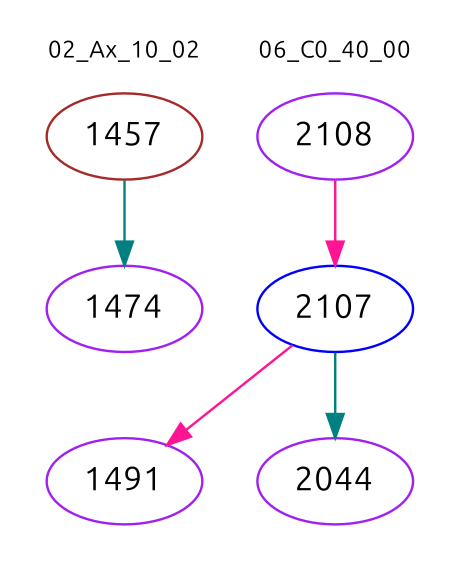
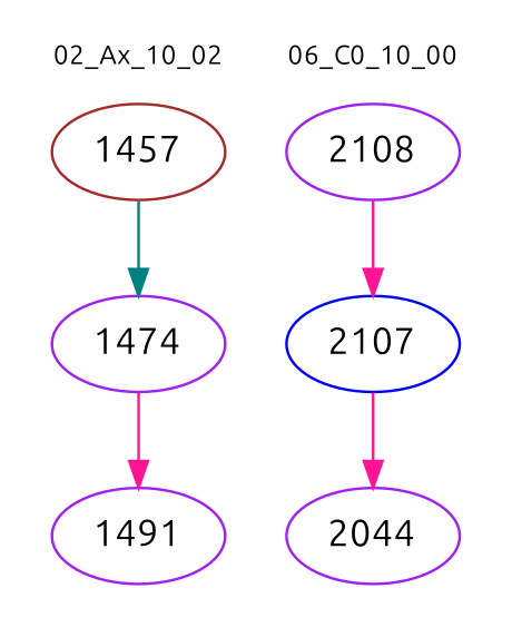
  digraph {
    fontname=Ubuntu
    node [color=purple fontname=Ubuntu]
    edge [color=teal fontname=Ubuntu]
    n1 [color=brown label=1457]
    n2 [label=1474]
    n3 [label=1491]
    n4 [label=2108]
    n5 [color=blue label=2107]
    n6 [label=2044]
    subgraph cluster_1 {
      color=white
      fontsize=10
      label="02_Ax_10_02"
      n1
      n2
      n3
    }
    subgraph cluster_2 {
      color=white
      fontsize=10
-     label="06_C0_40_00"
+     label="06_C0_10_00"
      n4
      n5
      n6
    }
    n1 -> n2
-   n5 -> n3 [color=deeppink]
+   n2 -> n3 [color=deeppink]
    n4 -> n5 [color=deeppink]
-   n5 -> n6
+   n5 -> n6 [color=deeppink]
  }
